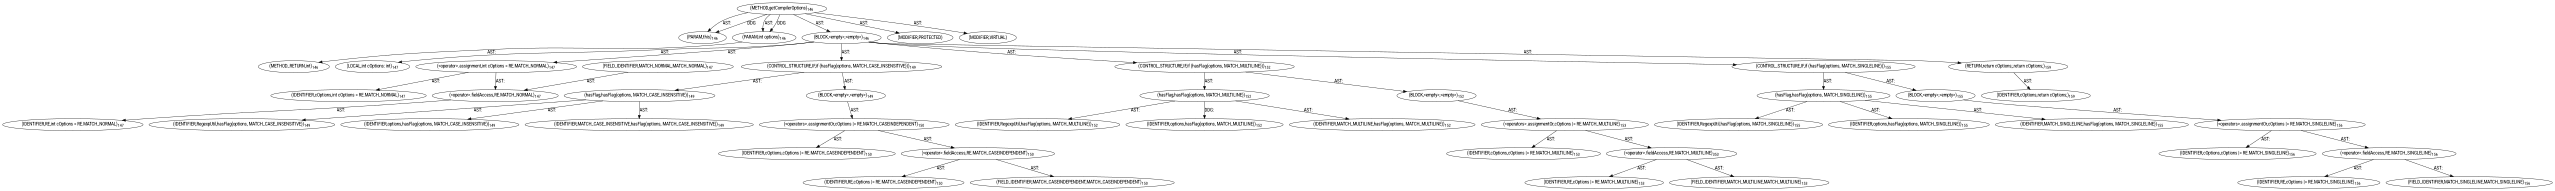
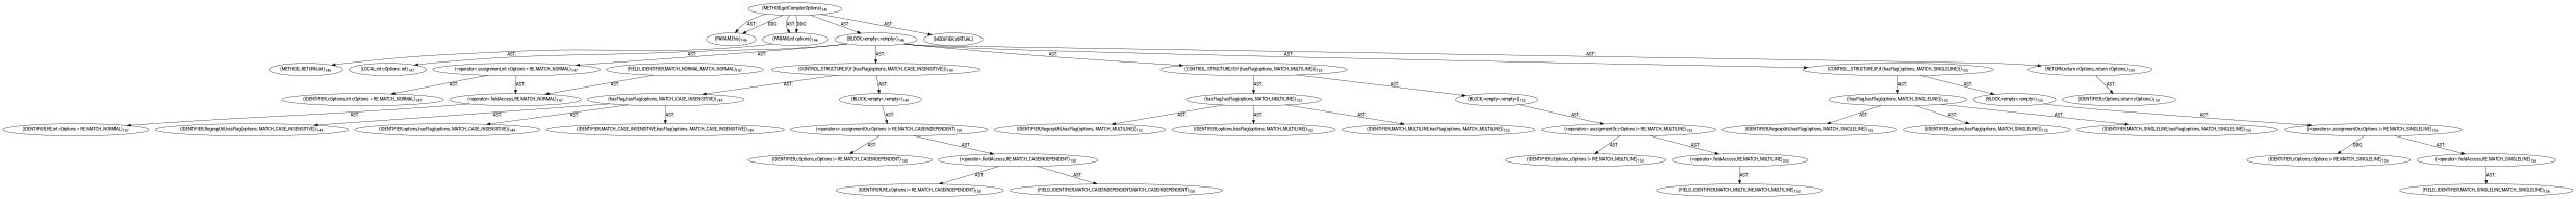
  digraph {
    fontname="Roboto Condensed"
    node [fontname="Roboto Condensed"]
    edge [fontname="Roboto Condensed"]
    n1 [label=<(METHOD,getCompilerOptions)<SUB>146</SUB>>]
    n2 [label=<(PARAM,this)<SUB>146</SUB>>]
    n3 [label=<(PARAM,int options)<SUB>146</SUB>>]
    n4 [label=<(BLOCK,&lt;empty&gt;,&lt;empty&gt;)<SUB>146</SUB>>]
-   n5 [label=<(MODIFIER,PROTECTED)>]
    n6 [label=<(MODIFIER,VIRTUAL)>]
    n7 [label=<(METHOD_RETURN,int)<SUB>146</SUB>>]
    n8 [label=<(LOCAL,int cOptions: int)<SUB>147</SUB>>]
    n9 [label=<(&lt;operator&gt;.assignment,int cOptions = RE.MATCH_NORMAL)<SUB>147</SUB>>]
    n10 [label=<(CONTROL_STRUCTURE,IF,if (hasFlag(options, MATCH_CASE_INSENSITIVE)))<SUB>149</SUB>>]
    n11 [label=<(CONTROL_STRUCTURE,IF,if (hasFlag(options, MATCH_MULTILINE)))<SUB>152</SUB>>]
    n12 [label=<(CONTROL_STRUCTURE,IF,if (hasFlag(options, MATCH_SINGLELINE)))<SUB>155</SUB>>]
    n13 [label=<(RETURN,return cOptions;,return cOptions;)<SUB>159</SUB>>]
    n14 [label=<(IDENTIFIER,cOptions,int cOptions = RE.MATCH_NORMAL)<SUB>147</SUB>>]
    n15 [label=<(&lt;operator&gt;.fieldAccess,RE.MATCH_NORMAL)<SUB>147</SUB>>]
    n16 [label=<(hasFlag,hasFlag(options, MATCH_CASE_INSENSITIVE))<SUB>149</SUB>>]
    n17 [label=<(BLOCK,&lt;empty&gt;,&lt;empty&gt;)<SUB>149</SUB>>]
    n18 [label=<(hasFlag,hasFlag(options, MATCH_MULTILINE))<SUB>152</SUB>>]
    n19 [label=<(BLOCK,&lt;empty&gt;,&lt;empty&gt;)<SUB>152</SUB>>]
    n20 [label=<(hasFlag,hasFlag(options, MATCH_SINGLELINE))<SUB>155</SUB>>]
    n21 [label=<(BLOCK,&lt;empty&gt;,&lt;empty&gt;)<SUB>155</SUB>>]
    n22 [label=<(IDENTIFIER,cOptions,return cOptions;)<SUB>159</SUB>>]
    n23 [label=<(IDENTIFIER,RE,int cOptions = RE.MATCH_NORMAL)<SUB>147</SUB>>]
    n24 [label=<(FIELD_IDENTIFIER,MATCH_NORMAL,MATCH_NORMAL)<SUB>147</SUB>>]
    n25 [label=<(IDENTIFIER,RegexpUtil,hasFlag(options, MATCH_CASE_INSENSITIVE))<SUB>149</SUB>>]
    n26 [label=<(IDENTIFIER,options,hasFlag(options, MATCH_CASE_INSENSITIVE))<SUB>149</SUB>>]
    n27 [label=<(IDENTIFIER,MATCH_CASE_INSENSITIVE,hasFlag(options, MATCH_CASE_INSENSITIVE))<SUB>149</SUB>>]
    n28 [label=<(&lt;operators&gt;.assignmentOr,cOptions |= RE.MATCH_CASEINDEPENDENT)<SUB>150</SUB>>]
    n29 [label=<(IDENTIFIER,cOptions,cOptions |= RE.MATCH_CASEINDEPENDENT)<SUB>150</SUB>>]
    n30 [label=<(&lt;operator&gt;.fieldAccess,RE.MATCH_CASEINDEPENDENT)<SUB>150</SUB>>]
    n31 [label=<(IDENTIFIER,RE,cOptions |= RE.MATCH_CASEINDEPENDENT)<SUB>150</SUB>>]
    n32 [label=<(FIELD_IDENTIFIER,MATCH_CASEINDEPENDENT,MATCH_CASEINDEPENDENT)<SUB>150</SUB>>]
    n33 [label=<(IDENTIFIER,RegexpUtil,hasFlag(options, MATCH_MULTILINE))<SUB>152</SUB>>]
    n34 [label=<(IDENTIFIER,options,hasFlag(options, MATCH_MULTILINE))<SUB>152</SUB>>]
    n35 [label=<(IDENTIFIER,MATCH_MULTILINE,hasFlag(options, MATCH_MULTILINE))<SUB>152</SUB>>]
    n36 [label=<(&lt;operators&gt;.assignmentOr,cOptions |= RE.MATCH_MULTILINE)<SUB>153</SUB>>]
    n37 [label=<(IDENTIFIER,cOptions,cOptions |= RE.MATCH_MULTILINE)<SUB>153</SUB>>]
    n38 [label=<(&lt;operator&gt;.fieldAccess,RE.MATCH_MULTILINE)<SUB>353</SUB>>]
-   n39 [label=<(IDENTIFIER,RE,cOptions |= RE.MATCH_MULTILINE)<SUB>153</SUB>>]
    n40 [label=<(FIELD_IDENTIFIER,MATCH_MULTILINE,MATCH_MULTILINE)<SUB>153</SUB>>]
    n41 [label=<(IDENTIFIER,RegexpUtil,hasFlag(options, MATCH_SINGLELINE))<SUB>155</SUB>>]
    n42 [label=<(IDENTIFIER,options,hasFlag(options, MATCH_SINGLELINE))<SUB>155</SUB>>]
    n43 [label=<(IDENTIFIER,MATCH_SINGLELINE,hasFlag(options, MATCH_SINGLELINE))<SUB>155</SUB>>]
    n44 [label=<(&lt;operators&gt;.assignmentOr,cOptions |= RE.MATCH_SINGLELINE)<SUB>156</SUB>>]
    n45 [label=<(IDENTIFIER,cOptions,cOptions |= RE.MATCH_SINGLELINE)<SUB>156</SUB>>]
    n46 [label=<(&lt;operator&gt;.fieldAccess,RE.MATCH_SINGLELINE)<SUB>156</SUB>>]
-   n47 [label=<(IDENTIFIER,RE,cOptions |= RE.MATCH_SINGLELINE)<SUB>156</SUB>>]
    n48 [label=<(FIELD_IDENTIFIER,MATCH_SINGLELINE,MATCH_SINGLELINE)<SUB>156</SUB>>]
    n1 -> n2 [label="AST: "]
    n1 -> n2 [label="DDG: "]
    n1 -> n3 [label="AST: "]
    n1 -> n3 [label="DDG: "]
    n1 -> n4 [label="AST: "]
-   n1 -> n5 [label="AST: "]
    n1 -> n6 [label="AST: "]
    n3 -> n7 [label="AST: "]
    n4 -> n8 [label="AST: "]
    n4 -> n9 [label="AST: "]
    n4 -> n10 [label="AST: "]
    n4 -> n11 [label="AST: "]
    n4 -> n12 [label="AST: "]
    n4 -> n13 [label="AST: "]
    n9 -> n14 [label="AST: "]
    n9 -> n15 [label="AST: "]
    n10 -> n16 [label="AST: "]
    n10 -> n17 [label="AST: "]
    n11 -> n18 [label="AST: "]
    n11 -> n19 [label="AST: "]
    n12 -> n20 [label="AST: "]
    n12 -> n21 [label="AST: "]
    n13 -> n22 [label="AST: "]
    n15 -> n23 [label="AST: "]
    n16 -> n25 [label="AST: "]
    n16 -> n26 [label="AST: "]
    n16 -> n27 [label="AST: "]
    n17 -> n28 [label="AST: "]
    n18 -> n33 [label="AST: "]
-   n18 -> n34 [label="DDG: "]
+   n18 -> n34 [label="AST: "]
    n18 -> n35 [label="AST: "]
    n19 -> n36 [label="AST: "]
    n20 -> n41 [label="AST: "]
    n20 -> n42 [label="AST: "]
    n20 -> n43 [label="AST: "]
    n21 -> n44 [label="AST: "]
    n24 -> n15 [label="AST: "]
    n28 -> n29 [label="AST: "]
    n28 -> n30 [label="AST: "]
    n30 -> n31 [label="AST: "]
    n30 -> n32 [label="AST: "]
    n36 -> n37 [label="AST: "]
    n36 -> n38 [label="AST: "]
-   n38 -> n39 [label="AST: "]
    n38 -> n40 [label="AST: "]
-   n44 -> n45 [label="AST: "]
+   n44 -> n45 [label="DDG: "]
    n44 -> n46 [label="AST: "]
-   n46 -> n47 [label="AST: "]
    n46 -> n48 [label="AST: "]
  }
